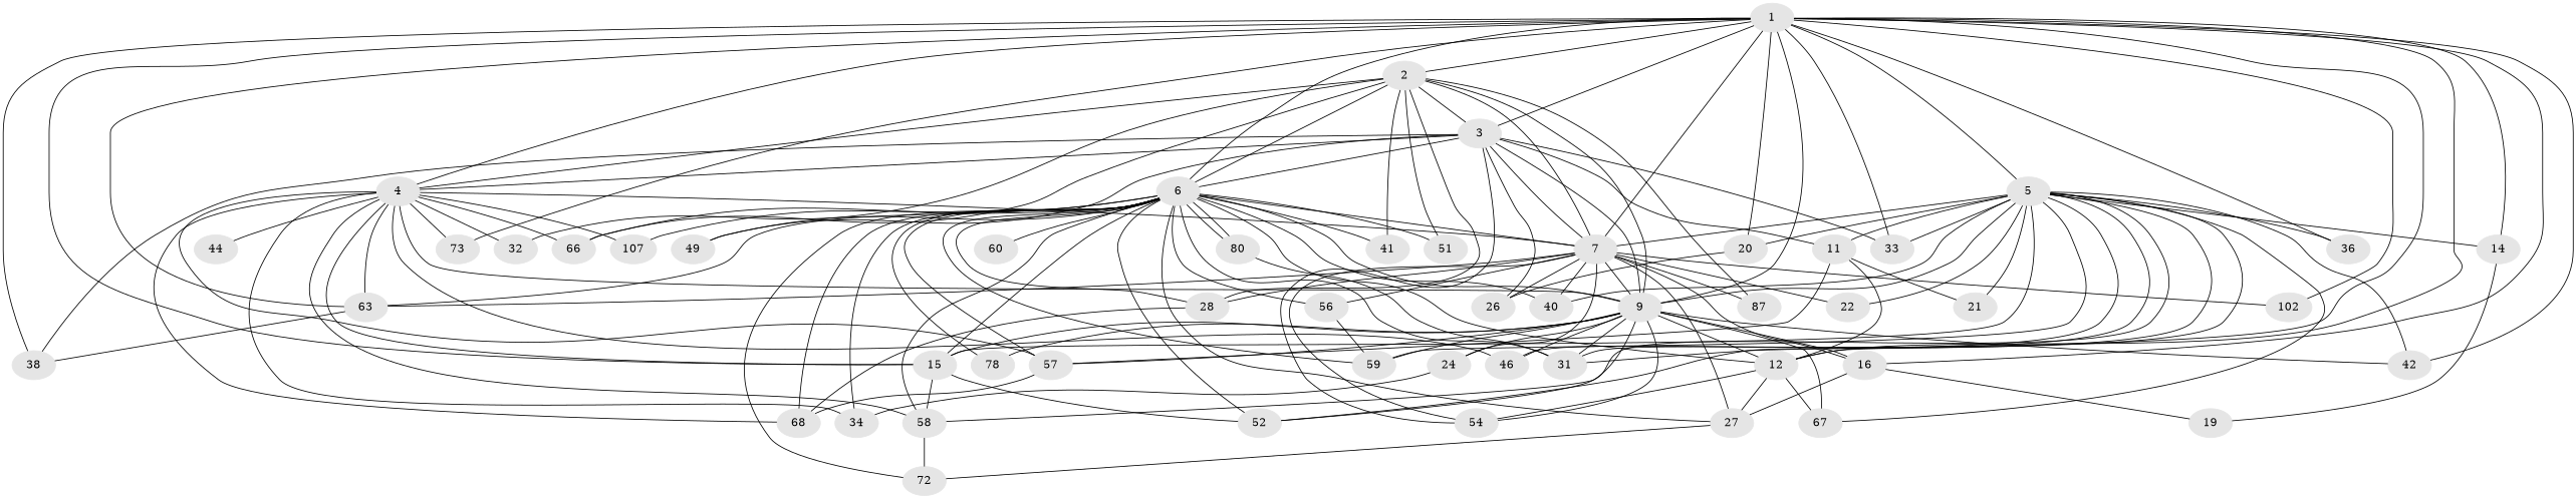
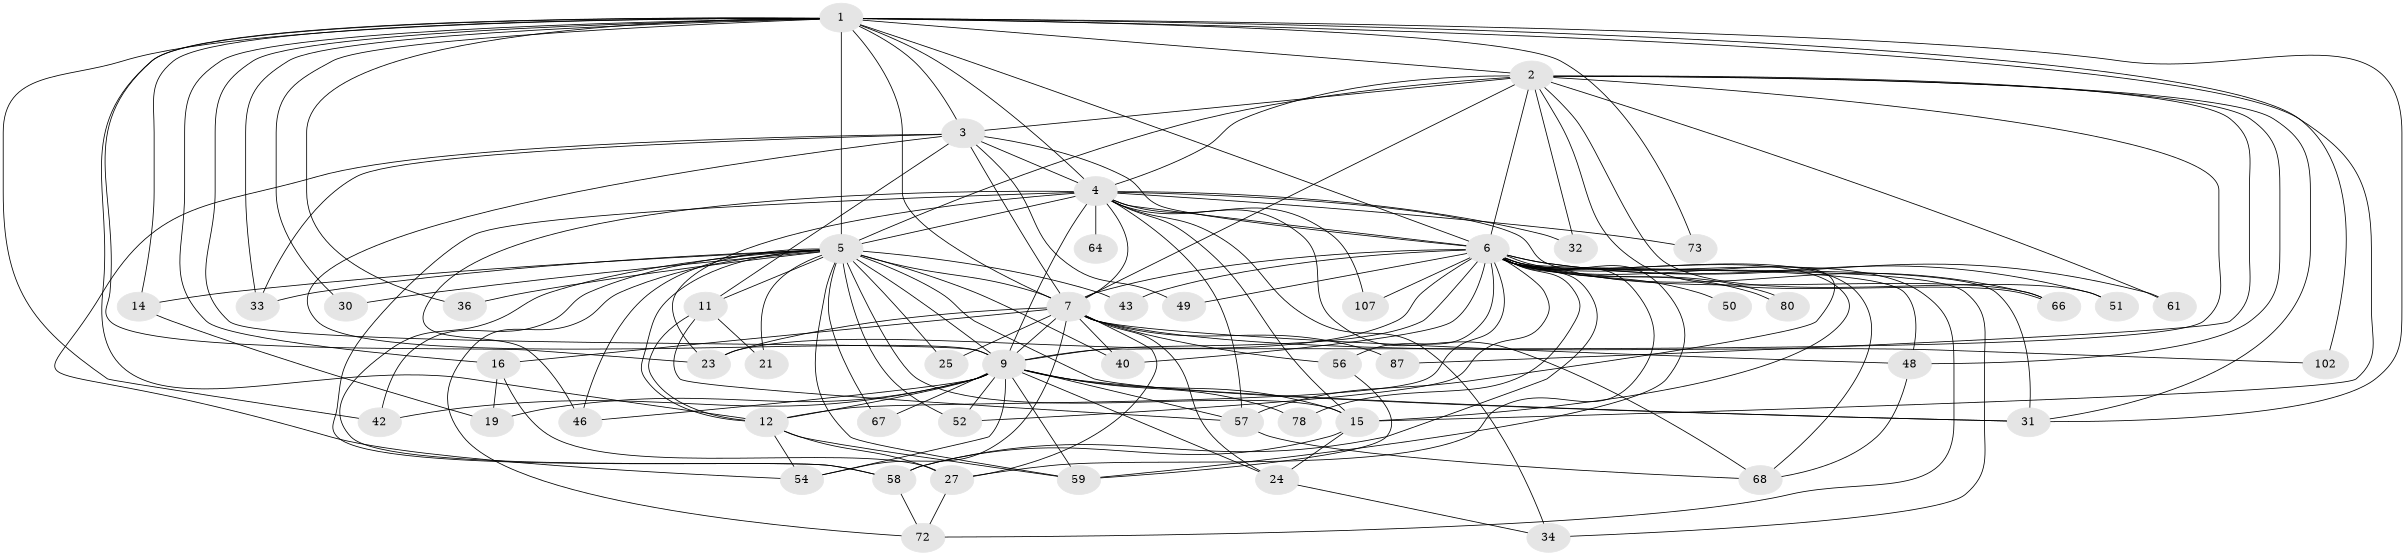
  graph {
    node [color=gray90 style=filled]
    1
    2
    3
    4
    5 [super="+8+25+17+30"]
    6 [super="+10+48"]
    7
    9 [super="+13"]
    12 [super="+53"]
    14 [super="+37"]
    15 [super="+98+85+18"]
    16 [super="+29"]
-   20
-   23 [super="+96+39+62" label=63]
+   20 [label=30]
+   23 [super="+96+39+62"]
    31 [super="+44+92"]
    33 [super="+55"]
    36 [super="+47"]
-   38 [super="+69"]
    42 [super="+75"]
    73
    102
-   28 [super="+86"]
+   28 [super="+86" label=48]
    32
-   41
+   41 [label=61]
    51
    87
    66
    11
-   26 [super="+60"]
    49
    54 [super="+94+106"]
-   64 [super="+70" label=44]
+   64 [super="+70"]
    34
    46 [super="+61"]
    57 [super="+82+95+65"]
    58
    68
    107
    21
-   22
+   22 [label=25]
    40 [super="+76"]
+   43
    52 [super="+63"]
    59 [super="+101"]
    67
    72 [super="+84+79"]
    27 [super="+105+45"]
-   50 [label=60]
+   50
    56 [super="+71"]
    78
    80
    24 [super="+74"]
    19
    1 -- 2
    1 -- 3
    1 -- 4
    1 -- 5 [weight=3]
    1 -- 6 [weight=3]
    1 -- 7
    1 -- 9
    1 -- 12
    1 -- 14
    1 -- 15 [weight=2]
    1 -- 16
    1 -- 20
    1 -- 23 [weight=2]
    1 -- 31
    1 -- 33
    1 -- 36 [weight=2]
-   1 -- 38
    1 -- 42
    1 -- 73
    1 -- 102
    2 -- 3
    2 -- 4
+   2 -- 5 [weight=2]
    2 -- 6 [weight=2]
    2 -- 7
    2 -- 9
-   80 -- 31
+   2 -- 31
    2 -- 28
    2 -- 32
    2 -- 41
    2 -- 51
    2 -- 87
    2 -- 66
    3 -- 4
    3 -- 6 [weight=2]
    3 -- 7
    3 -- 9
    3 -- 33
-   3 -- 38
    3 -- 11
-   3 -- 26
    3 -- 49
    3 -- 54
+   4 -- 5 [weight=2]
+   4 -- 6 [weight=3]
    4 -- 7
    4 -- 9
    4 -- 15
    4 -- 23
    4 -- 73
    4 -- 32
    4 -- 66
    4 -- 64 [weight=2]
    4 -- 34
    4 -- 46
    4 -- 57
    4 -- 58
    4 -- 68
    4 -- 107
    5 -- 7 [weight=2]
    5 -- 9 [weight=2]
    5 -- 12
    5 -- 14 [weight=2]
    5 -- 15
    5 -- 20
    5 -- 31
    5 -- 33
    5 -- 36
    5 -- 42
    5 -- 11
    5 -- 46
    5 -- 58
    5 -- 21
    5 -- 22
    5 -- 40
+   5 -- 43
    5 -- 52
    5 -- 59
    5 -- 67
+   5 -- 72
    6 -- 7 [weight=2]
    6 -- 9 [weight=3]
    6 -- 12
    6 -- 15
    6 -- 23 [weight=2]
    6 -- 31
    6 -- 28
    6 -- 41
    6 -- 51
    6 -- 66
    6 -- 49
    6 -- 34
    6 -- 57
    6 -- 58
    6 -- 68
    6 -- 107
    6 -- 40
+   6 -- 43
    6 -- 52
    6 -- 59
    6 -- 72
    6 -- 27
    6 -- 50 [weight=2]
    6 -- 56
    6 -- 78
    6 -- 80
    6 -- 80
    7 -- 9
    7 -- 16
    7 -- 23
    7 -- 102
    7 -- 28
    7 -- 87
-   7 -- 26
    7 -- 54
    7 -- 22
    7 -- 40
    7 -- 27
    7 -- 56
    7 -- 24
    9 -- 12
    9 -- 15
-   9 -- 16
+   9 -- 19
    9 -- 31
    9 -- 42
    9 -- 54
    9 -- 46
    9 -- 57
    9 -- 52
    9 -- 59
    9 -- 67
    9 -- 78
    9 -- 24
    12 -- 54
-   12 -- 67
+   12 -- 59
    12 -- 27
    14 -- 19
    15 -- 58
-   15 -- 52
+   15 -- 24
    16 -- 27
    16 -- 19
-   20 -- 26
-   23 -- 38
    28 -- 68
    11 -- 12
    11 -- 57
    11 -- 21
    57 -- 68
    58 -- 72
    27 -- 72
    56 -- 59
    24 -- 34
  }
